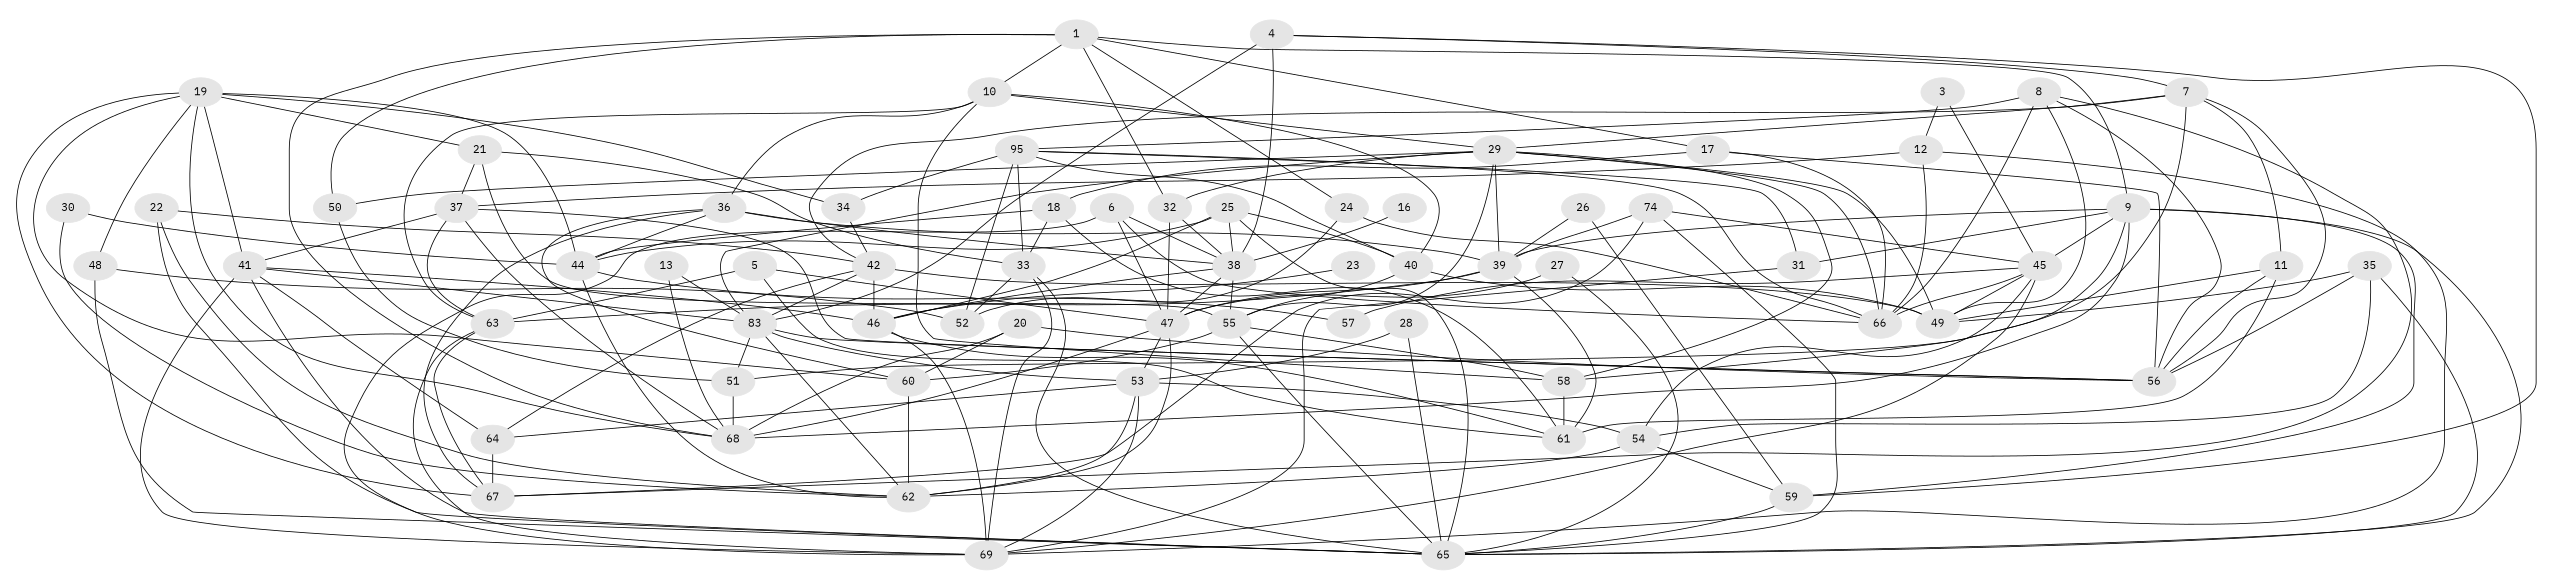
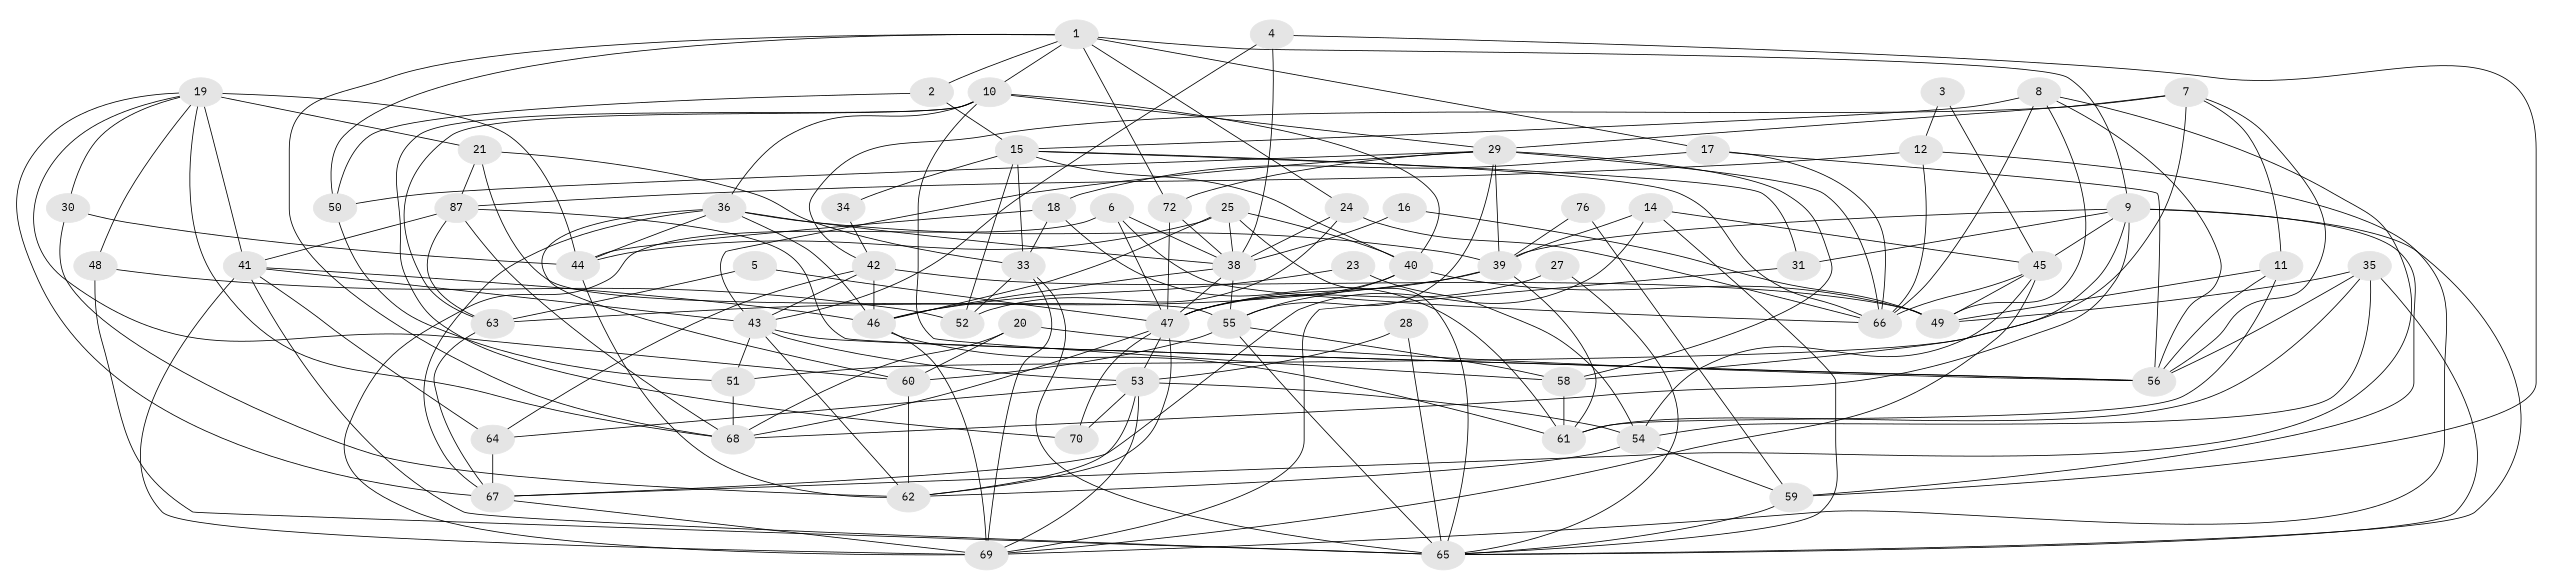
  graph {
    fontname="IBM Plex Mono"
    node [color=gray90 fontname="IBM Plex Mono" style=filled]
    edge [fontname="IBM Plex Mono" weight=1.0]
    1
+   2
    9
    10
    17
    24
-   32
+   32 [label=72]
    50
    68
-   15 [label=95]
+   15
    45
    59
    31
    39
    58
    65
    63
    29
    36
    40
+   70
    66
    56
    18
    38
    52
    47
    51
    33
    34
    3
    12
    69
-   37
+   37 [label=87]
    49
    54
-   57
    4
    7
-   43 [label=83]
+   43
    11
    42
    55
    46
    62
    53
    5
    67
    6
    61
    64
    8
    44
    60
    41
-   13
-   14 [label=74]
+   14
    16
    19
    21
    48
    20
-   22
    23
    25
-   26
+   26 [label=76]
    27
    28
    30
    35
+   1 -- 2
    1 -- 9
    1 -- 10
    1 -- 17
    1 -- 24
    1 -- 32
    1 -- 50
    1 -- 68
+   2 -- 50
+   2 -- 15
    9 -- 68
    9 -- 45
    9 -- 59
    9 -- 31
    9 -- 39
    9 -- 58
    9 -- 65
    10 -- 58
    10 -- 63
    10 -- 29
    10 -- 36
    10 -- 40
+   10 -- 70
    17 -- 66
    17 -- 56
    17 -- 18
    24 -- 66
+   24 -- 38
    24 -- 52
    32 -- 38
    32 -- 47
    50 -- 51
    15 -- 31
    15 -- 40
    15 -- 66
    15 -- 52
    15 -- 33
    15 -- 34
    45 -- 66
    45 -- 69
    45 -- 49
    45 -- 54
-   45 -- 57
    59 -- 65
    31 -- 69
    39 -- 63
    39 -- 47
    39 -- 61
    58 -- 61
    63 -- 67
    29 -- 32
    29 -- 50
    29 -- 39
    29 -- 58
    29 -- 66
    29 -- 43
    29 -- 55
    36 -- 39
    36 -- 38
+   36 -- 46
    36 -- 67
    36 -- 44
    36 -- 60
+   40 -- 47 [weight=2.0]
    40 -- 49
    40 -- 55
    18 -- 33
    18 -- 61
    18 -- 44
    38 -- 47
    38 -- 55
    38 -- 46 [weight=2.0]
    47 -- 68
+   47 -- 70
    47 -- 62
    47 -- 53
    51 -- 68
    33 -- 65
    33 -- 52
    33 -- 69
    34 -- 42
    3 -- 45
    3 -- 12
    12 -- 66
    12 -- 69
    12 -- 37
    37 -- 68
    37 -- 63
    37 -- 56
    37 -- 41
    54 -- 59
    54 -- 62 [weight=2.0]
    4 -- 59
    4 -- 38 [weight=2.0]
-   4 -- 7
    4 -- 43
    7 -- 29
    7 -- 56
    7 -- 51
    7 -- 11
    7 -- 42
    43 -- 56
    43 -- 51
    43 -- 62
    43 -- 53
    11 -- 56
    11 -- 49
    11 -- 61
    42 -- 49
    42 -- 43
    42 -- 46
    42 -- 64
    55 -- 58
    55 -- 65
    55 -- 60
    46 -- 69
    46 -- 61
+   53 -- 70
    53 -- 69
    53 -- 54
    53 -- 62
    53 -- 64
    5 -- 63
    5 -- 47
-   63 -- 69
+   67 -- 69
    6 -- 66
    6 -- 38
    6 -- 47
    6 -- 69
    64 -- 67
    8 -- 15
    8 -- 66 [weight=2.0]
    8 -- 56
    8 -- 49
    8 -- 67
-   44 -- 57
    44 -- 62
    60 -- 62
    41 -- 65
    41 -- 69
    41 -- 43
    41 -- 46
    41 -- 64
-   13 -- 68
-   13 -- 43
    14 -- 45
    14 -- 39
    14 -- 65
    14 -- 67
    16 -- 38
-   29 -- 49
+   16 -- 49
    19 -- 68
-   19 -- 34
+   19 -- 30
    19 -- 67
    19 -- 44
    19 -- 60
    19 -- 41
    19 -- 21
    19 -- 48
    21 -- 33
    21 -- 37
    21 -- 55
    48 -- 65
    48 -- 52
    20 -- 68
    20 -- 56
    20 -- 60
-   22 -- 65
-   22 -- 42
-   22 -- 62
+   23 -- 54
    23 -- 46
    25 -- 65
    25 -- 40
    25 -- 38
    25 -- 46
    25 -- 44
    26 -- 59
    26 -- 39
    27 -- 65
    27 -- 47
    28 -- 65
    28 -- 53
    30 -- 62
    30 -- 44
    35 -- 65
    35 -- 56
    35 -- 49
    35 -- 54
-   5 -- 61
+   35 -- 61
  }
